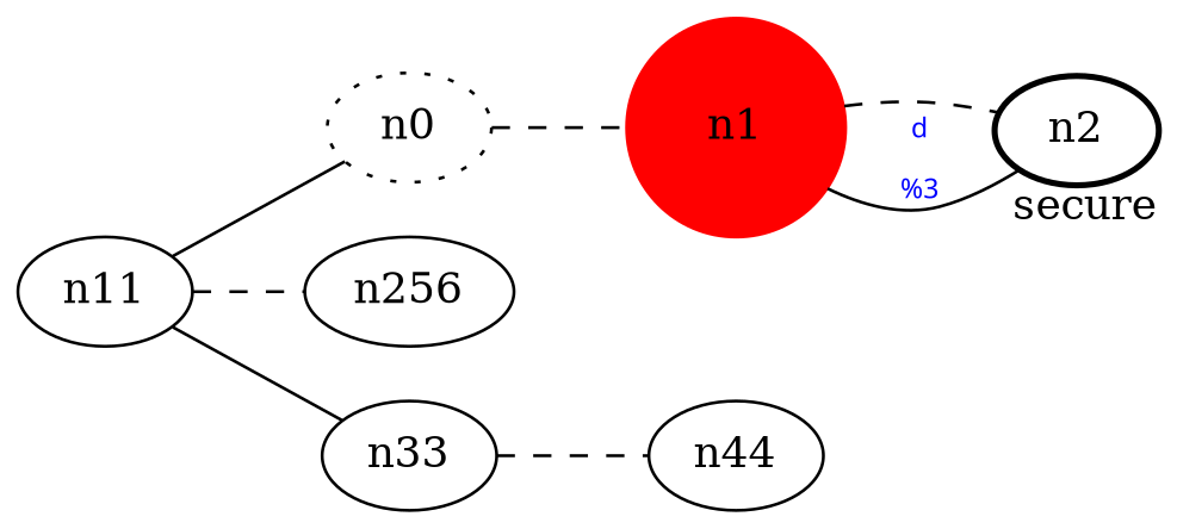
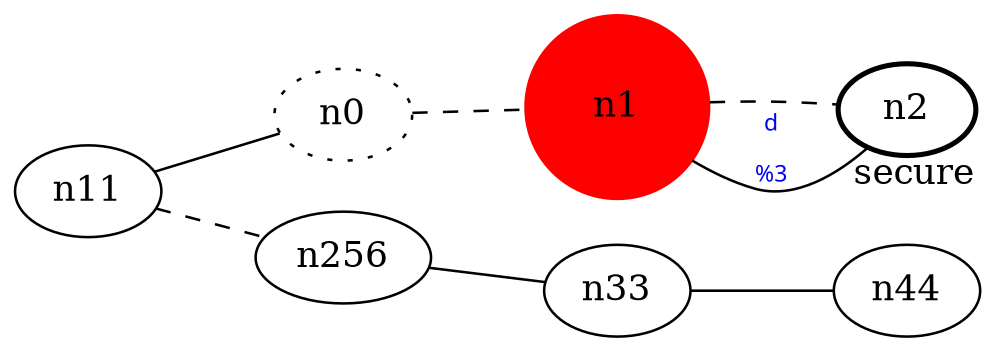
  graph {
    fontcolor=blue
    rankdir=LR
    n0 [fillcolor="#123456" style=dotted]
    n1 [color=red height=1 style=filled width=1]
    n2 [style=bold xlabel=secure]
    n11
    n256
    n33
    n44
    n0 -- n1 [style=dashed]
    n1 -- n2 [style=dashed]
    n1 -- n2 [fontcolor=blue fontname="comic sans" fontsize=9 label="d\n\l\G"]
    n11 -- n0
    n11 -- n256 [style=dashed]
-   n11 -- n33
-   n33 -- n44 [style=dashed]
+   n256 -- n33
+   n33 -- n44
  }
